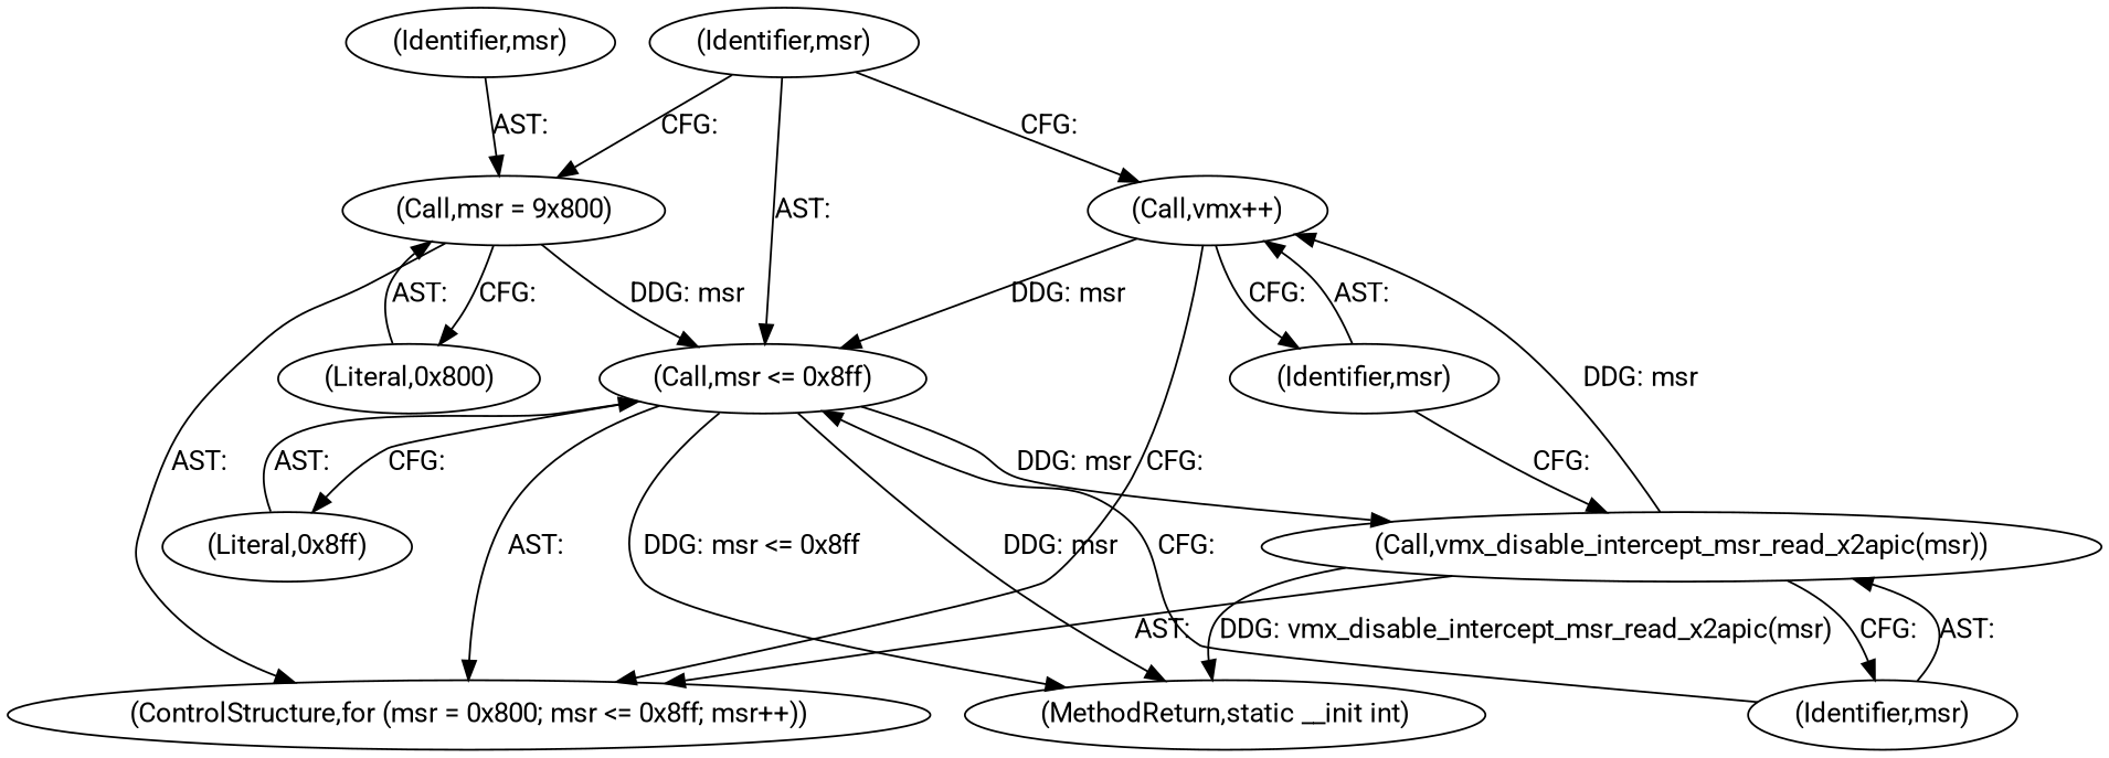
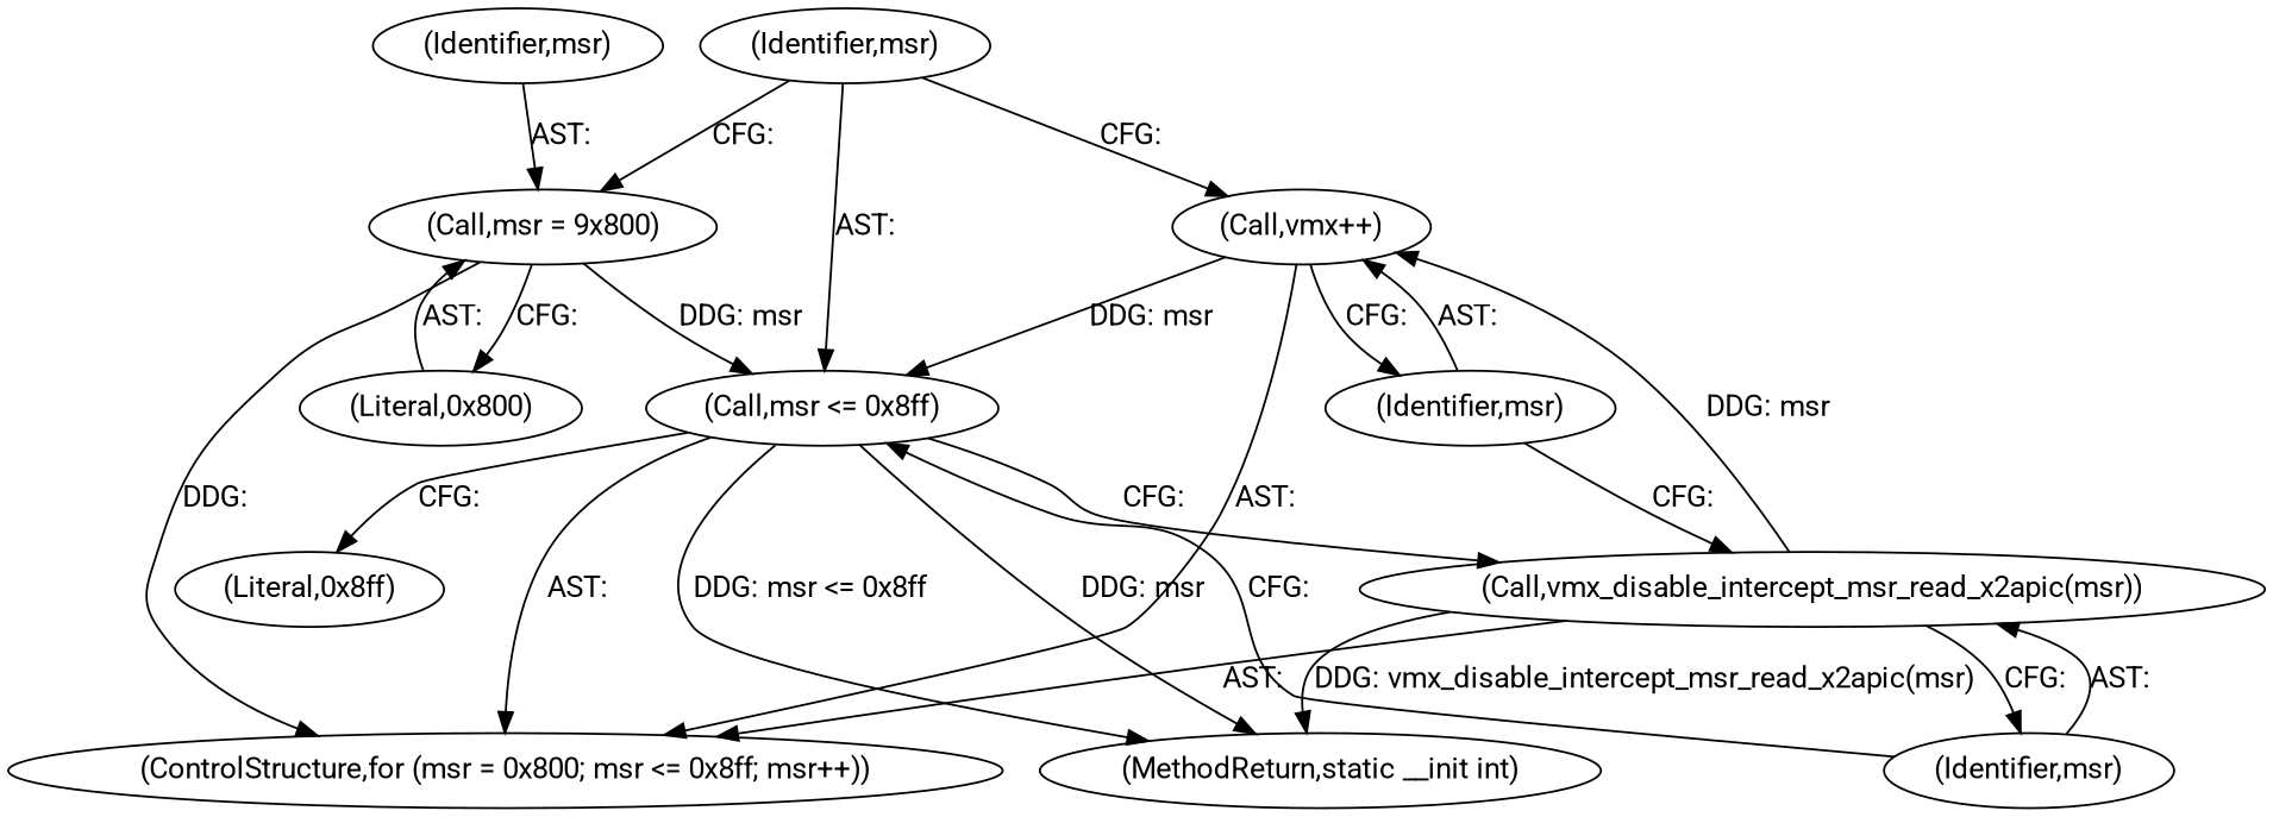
  digraph {
    fontname=Roboto
    node [fontname=Roboto]
    edge [fontname=Roboto]
    n1 [label="(Call,vmx++)"]
    n2 [label="(Call,msr <= 0x8ff)"]
    n3 [label="(ControlStructure,for (msr = 0x800; msr <= 0x8ff; msr++))"]
    n4 [label="(Identifier,msr)"]
    n5 [label="(Call,vmx_disable_intercept_msr_read_x2apic(msr))"]
    n6 [label="(MethodReturn,static __init int)"]
    n7 [label="(Literal,0x8ff)"]
    n8 [label="(Identifier,msr)"]
    n9 [label="(Call,msr = 9x800)"]
    n10 [label="(Literal,0x800)"]
    n11 [label="(Identifier,msr)"]
    n12 [label="(Identifier,msr)"]
    n1 -> n2 [label="DDG: msr"]
-   n1 -> n3 [label="CFG: "]
+   n1 -> n3 [label="AST: "]
    n1 -> n4 [label="CFG: "]
    n2 -> n3 [label="AST: "]
-   n2 -> n5 [label="DDG: msr"]
+   n2 -> n5 [label="CFG: "]
    n2 -> n6 [label="DDG: msr <= 0x8ff"]
    n2 -> n6 [label="DDG: msr"]
    n2 -> n7 [label="CFG: "]
    n4 -> n1 [label="AST: "]
    n4 -> n5 [label="CFG: "]
    n5 -> n1 [label="DDG: msr"]
    n5 -> n3 [label="AST: "]
    n5 -> n6 [label="DDG: vmx_disable_intercept_msr_read_x2apic(msr)"]
    n5 -> n8 [label="CFG: "]
-   n7 -> n2 [label="AST: "]
    n8 -> n2 [label="CFG: "]
    n8 -> n5 [label="AST: "]
    n9 -> n2 [label="DDG: msr"]
-   n9 -> n3 [label="AST: "]
+   n9 -> n3 [label="DDG: "]
    n9 -> n10 [label="CFG: "]
    n10 -> n9 [label="AST: "]
    n11 -> n1 [label="CFG: "]
    n11 -> n2 [label="AST: "]
    n11 -> n9 [label="CFG: "]
    n12 -> n9 [label="AST: "]
  }
